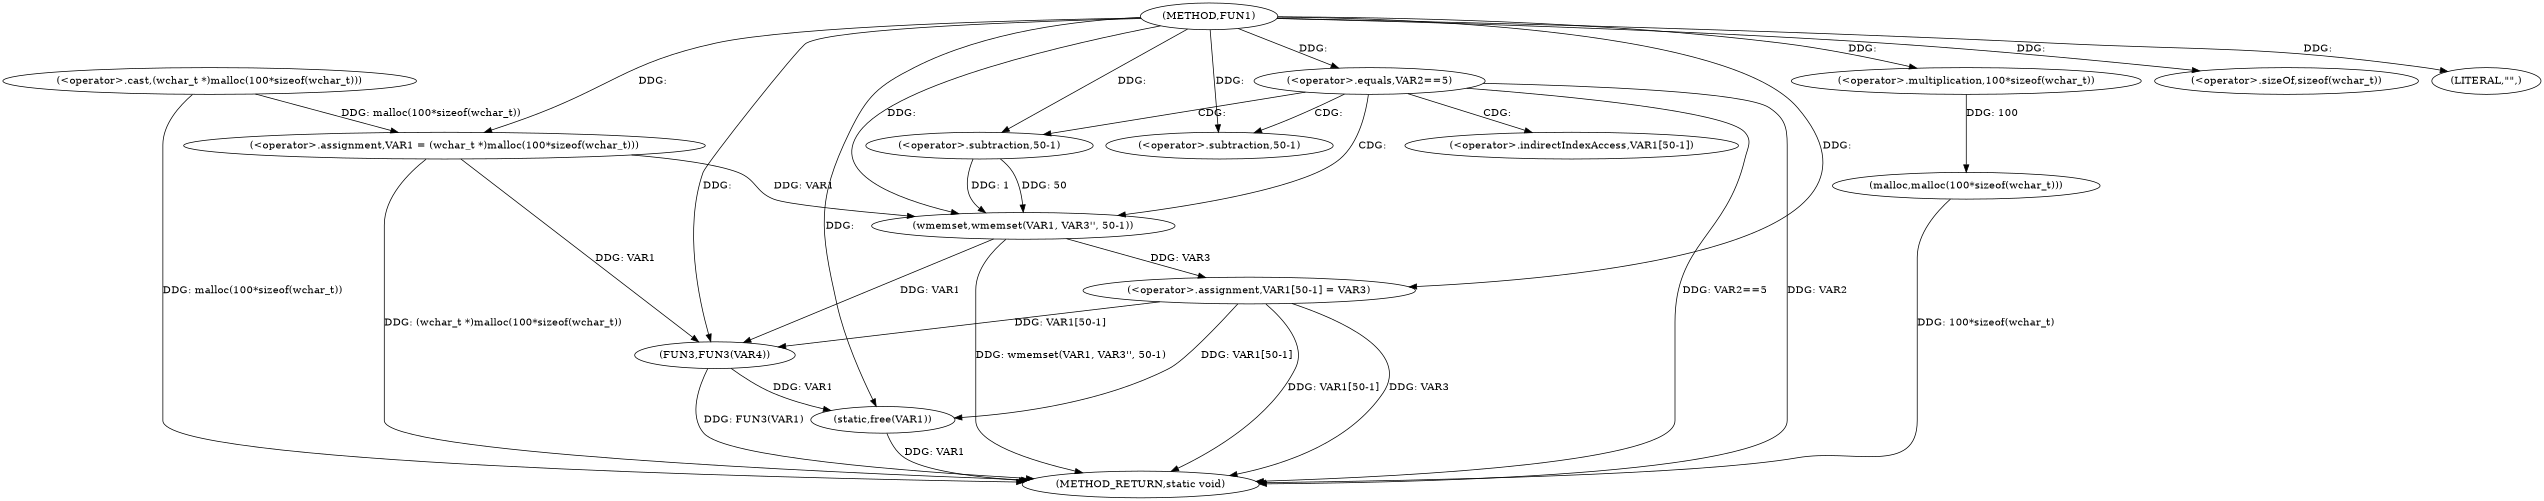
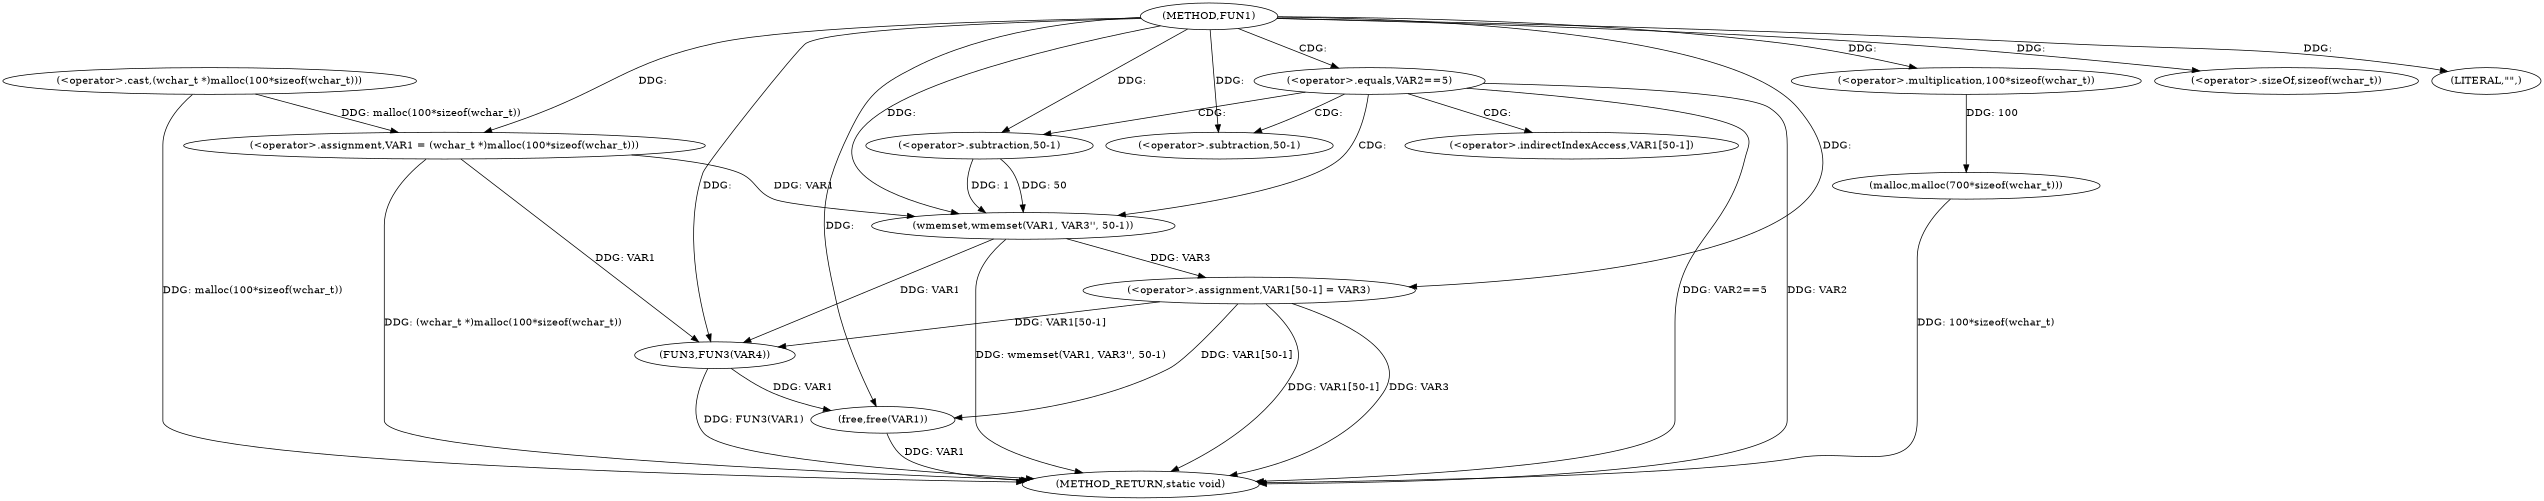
  digraph {
    n1 [label="(METHOD,FUN1)"]
    n2 [label="(<operator>.assignment,VAR1 = (wchar_t *)malloc(100*sizeof(wchar_t)))"]
    n3 [label="(<operator>.multiplication,100*sizeof(wchar_t))"]
    n4 [label="(<operator>.sizeOf,sizeof(wchar_t))"]
    n5 [label="(<operator>.equals,VAR2==5)"]
    n6 [label="(wmemset,wmemset(VAR1, VAR3'', 50-1))"]
    n7 [label="(<operator>.subtraction,50-1)"]
    n8 [label="(<operator>.assignment,VAR1[50-1] = VAR3)"]
    n9 [label="(<operator>.subtraction,50-1)"]
    n10 [label="(LITERAL,\"\",)"]
    n11 [label="(FUN3,FUN3(VAR4))"]
-   n12 [label="(static,free(VAR1))"]
+   n12 [label="(free,free(VAR1))"]
    n13 [label="(METHOD_RETURN,static void)"]
-   n14 [label="(malloc,malloc(100*sizeof(wchar_t)))"]
+   n14 [label="(malloc,malloc(700*sizeof(wchar_t)))"]
    n15 [label="(<operator>.indirectIndexAccess,VAR1[50-1])"]
    n16 [label="(<operator>.cast,(wchar_t *)malloc(100*sizeof(wchar_t)))"]
    n1 -> n2 [label="DDG: "]
    n1 -> n3 [label="DDG: "]
    n1 -> n4 [label="DDG: "]
-   n1 -> n5 [label="DDG: "]
+   n1 -> n5 [label="CDG: "]
    n1 -> n6 [label="DDG: "]
    n1 -> n7 [label="DDG: "]
    n1 -> n8 [label="DDG: "]
    n1 -> n9 [label="DDG: "]
    n1 -> n10 [label="DDG: "]
    n1 -> n11 [label="DDG: "]
    n1 -> n12 [label="DDG: "]
    n2 -> n6 [label="DDG: VAR1"]
    n2 -> n11 [label="DDG: VAR1"]
    n2 -> n13 [label="DDG: (wchar_t *)malloc(100*sizeof(wchar_t))"]
    n3 -> n14 [label="DDG: 100"]
    n5 -> n6 [label="CDG: "]
    n5 -> n7 [label="CDG: "]
    n5 -> n9 [label="CDG: "]
    n5 -> n13 [label="DDG: VAR2"]
    n5 -> n13 [label="DDG: VAR2==5"]
    n5 -> n15 [label="CDG: "]
    n6 -> n8 [label="DDG: VAR3"]
    n6 -> n11 [label="DDG: VAR1"]
    n6 -> n13 [label="DDG: wmemset(VAR1, VAR3'', 50-1)"]
    n7 -> n6 [label="DDG: 50"]
    n7 -> n6 [label="DDG: 1"]
    n8 -> n11 [label="DDG: VAR1[50-1]"]
    n8 -> n12 [label="DDG: VAR1[50-1]"]
    n8 -> n13 [label="DDG: VAR1[50-1]"]
    n8 -> n13 [label="DDG: VAR3"]
    n11 -> n12 [label="DDG: VAR1"]
    n11 -> n13 [label="DDG: FUN3(VAR1)"]
    n12 -> n13 [label="DDG: VAR1"]
    n14 -> n13 [label="DDG: 100*sizeof(wchar_t)"]
    n16 -> n2 [label="DDG: malloc(100*sizeof(wchar_t))"]
    n16 -> n13 [label="DDG: malloc(100*sizeof(wchar_t))"]
  }
